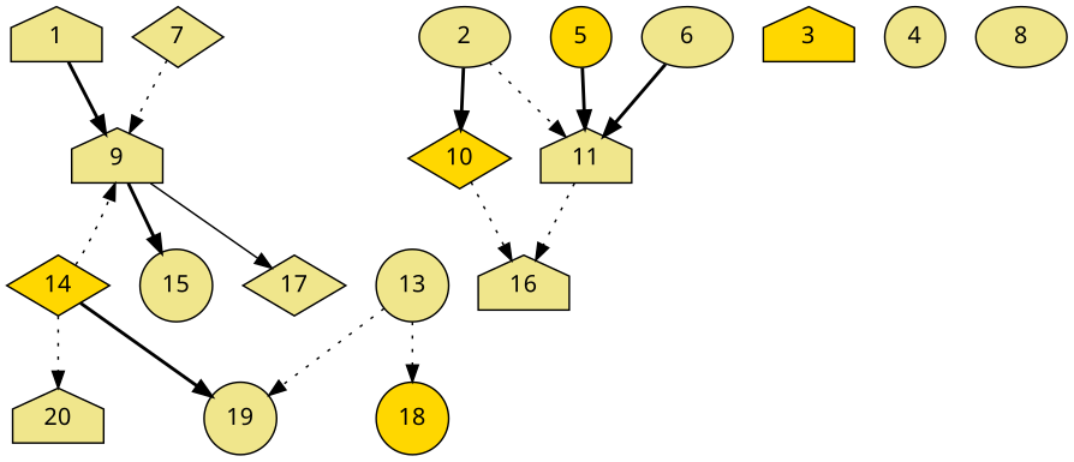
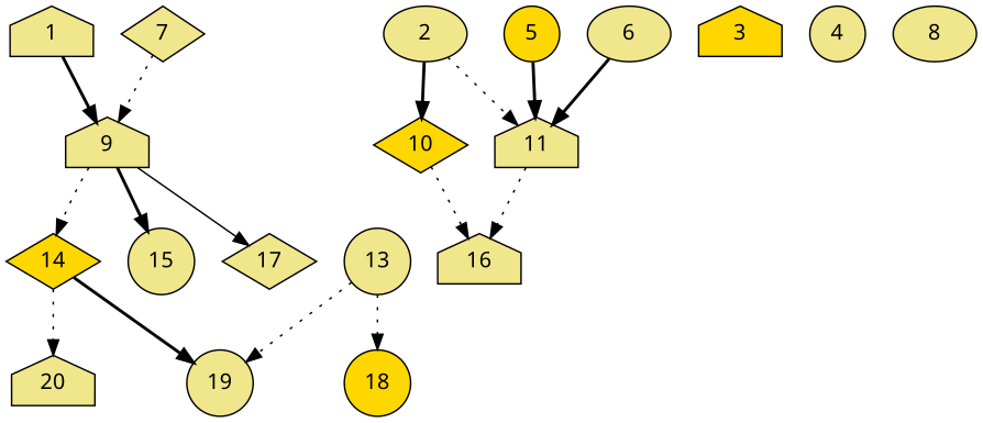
  digraph {
    fontname="Noto Sans"
    node [alpha=0.06 fillcolor=khaki fontname="Noto Sans" shape=house style=filled]
    edge [fontname="Noto Sans" style=dotted]
    1 [alpha=0.07 expect_size=46572544]
    9 [alpha=0.13 expect_size=23739392]
    14 [expect_size=6079488 fillcolor=gold shape=diamond]
    15 [alpha=0.02 expect_size=31541248 shape=circle]
    17 [alpha=0.14 expect_size=50284544 shape=diamond]
    19 [alpha=0.05 expect_size=21062656 shape=circle]
    20 [alpha=0.01 expect_size=5394432]
    2 [expect_size=27419648 shape=ellipse]
    10 [alpha=0.00 expect_size=22582272 fillcolor=gold shape=diamond]
    11 [alpha=0.02 expect_size=47321088]
    16 [alpha=0.08 expect_size=36267008]
    3 [alpha=0.10 expect_size=28342272 fillcolor=gold]
    4 [alpha=0.11 expect_size=38069248 shape=circle]
    5 [alpha=0.02 expect_size=6790144 fillcolor=gold shape=circle]
    6 [expect_size=44694528 shape=ellipse]
    13 [alpha=0.05 expect_size=28748800 shape=circle]
    18 [alpha=0.14 expect_size=20776960 fillcolor=gold shape=circle]
    7 [alpha=0.07 expect_size=23667712 shape=diamond]
    8 [alpha=0.00 expect_size=14417920 shape=ellipse]
    1 -> 9 [style=bold]
-   14 -> 9
+   9 -> 14
    9 -> 15 [style=bold]
    9 -> 17 [style=solid]
    14 -> 19 [style=bold]
    14 -> 20
    2 -> 10 [style=bold]
    2 -> 11
    10 -> 16
    11 -> 16
    5 -> 11 [style=bold]
    6 -> 11 [style=bold]
    13 -> 19
    13 -> 18
    7 -> 9
  }
